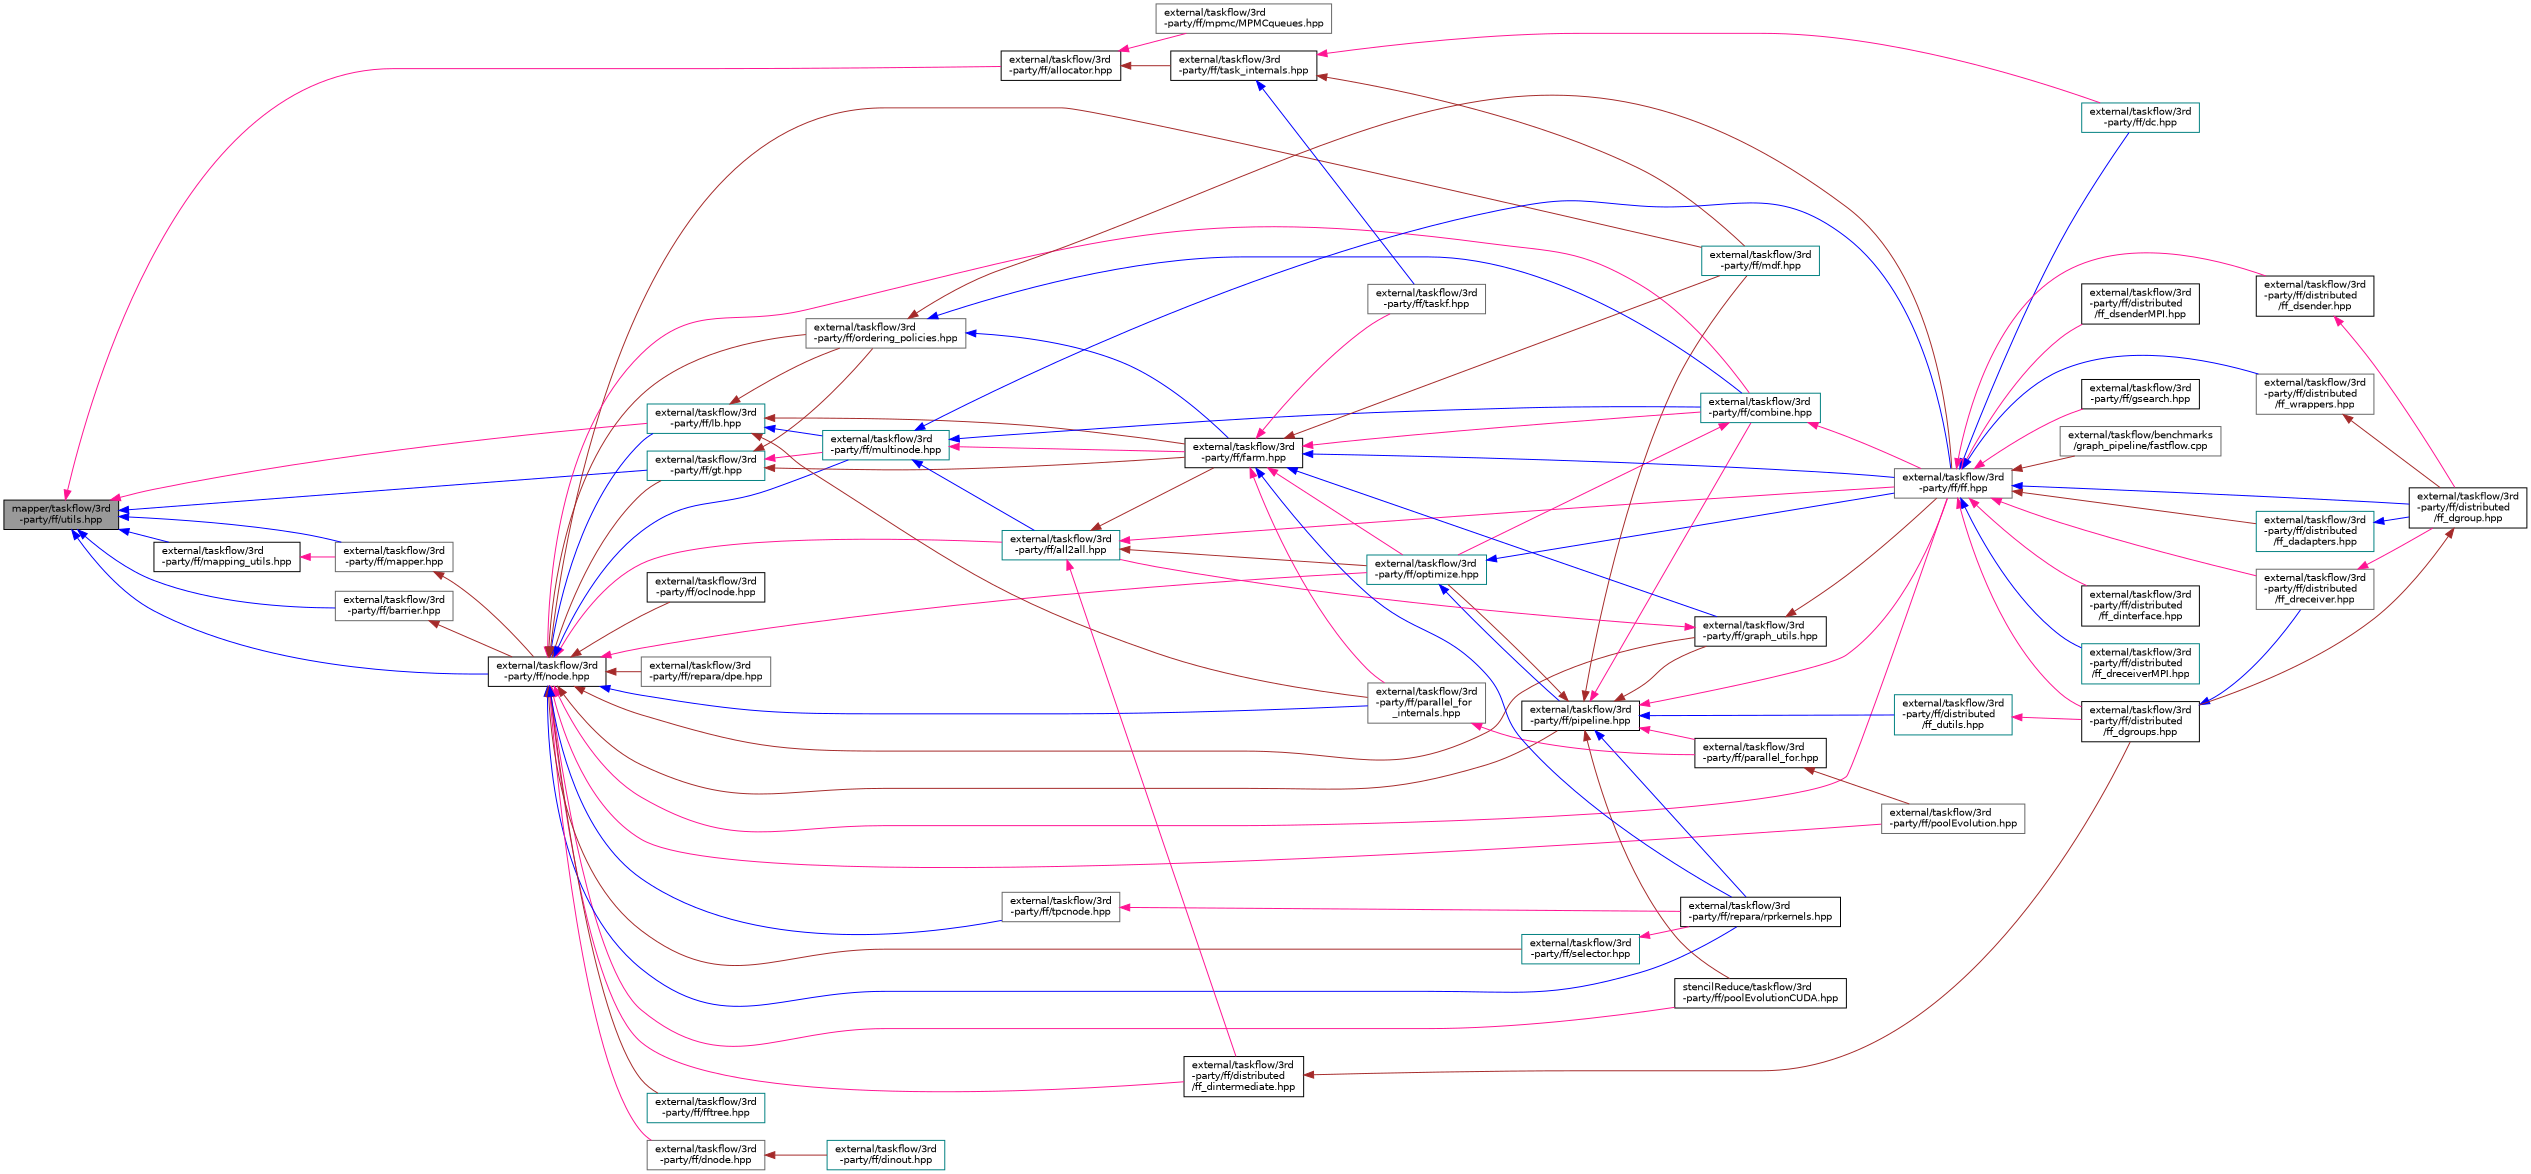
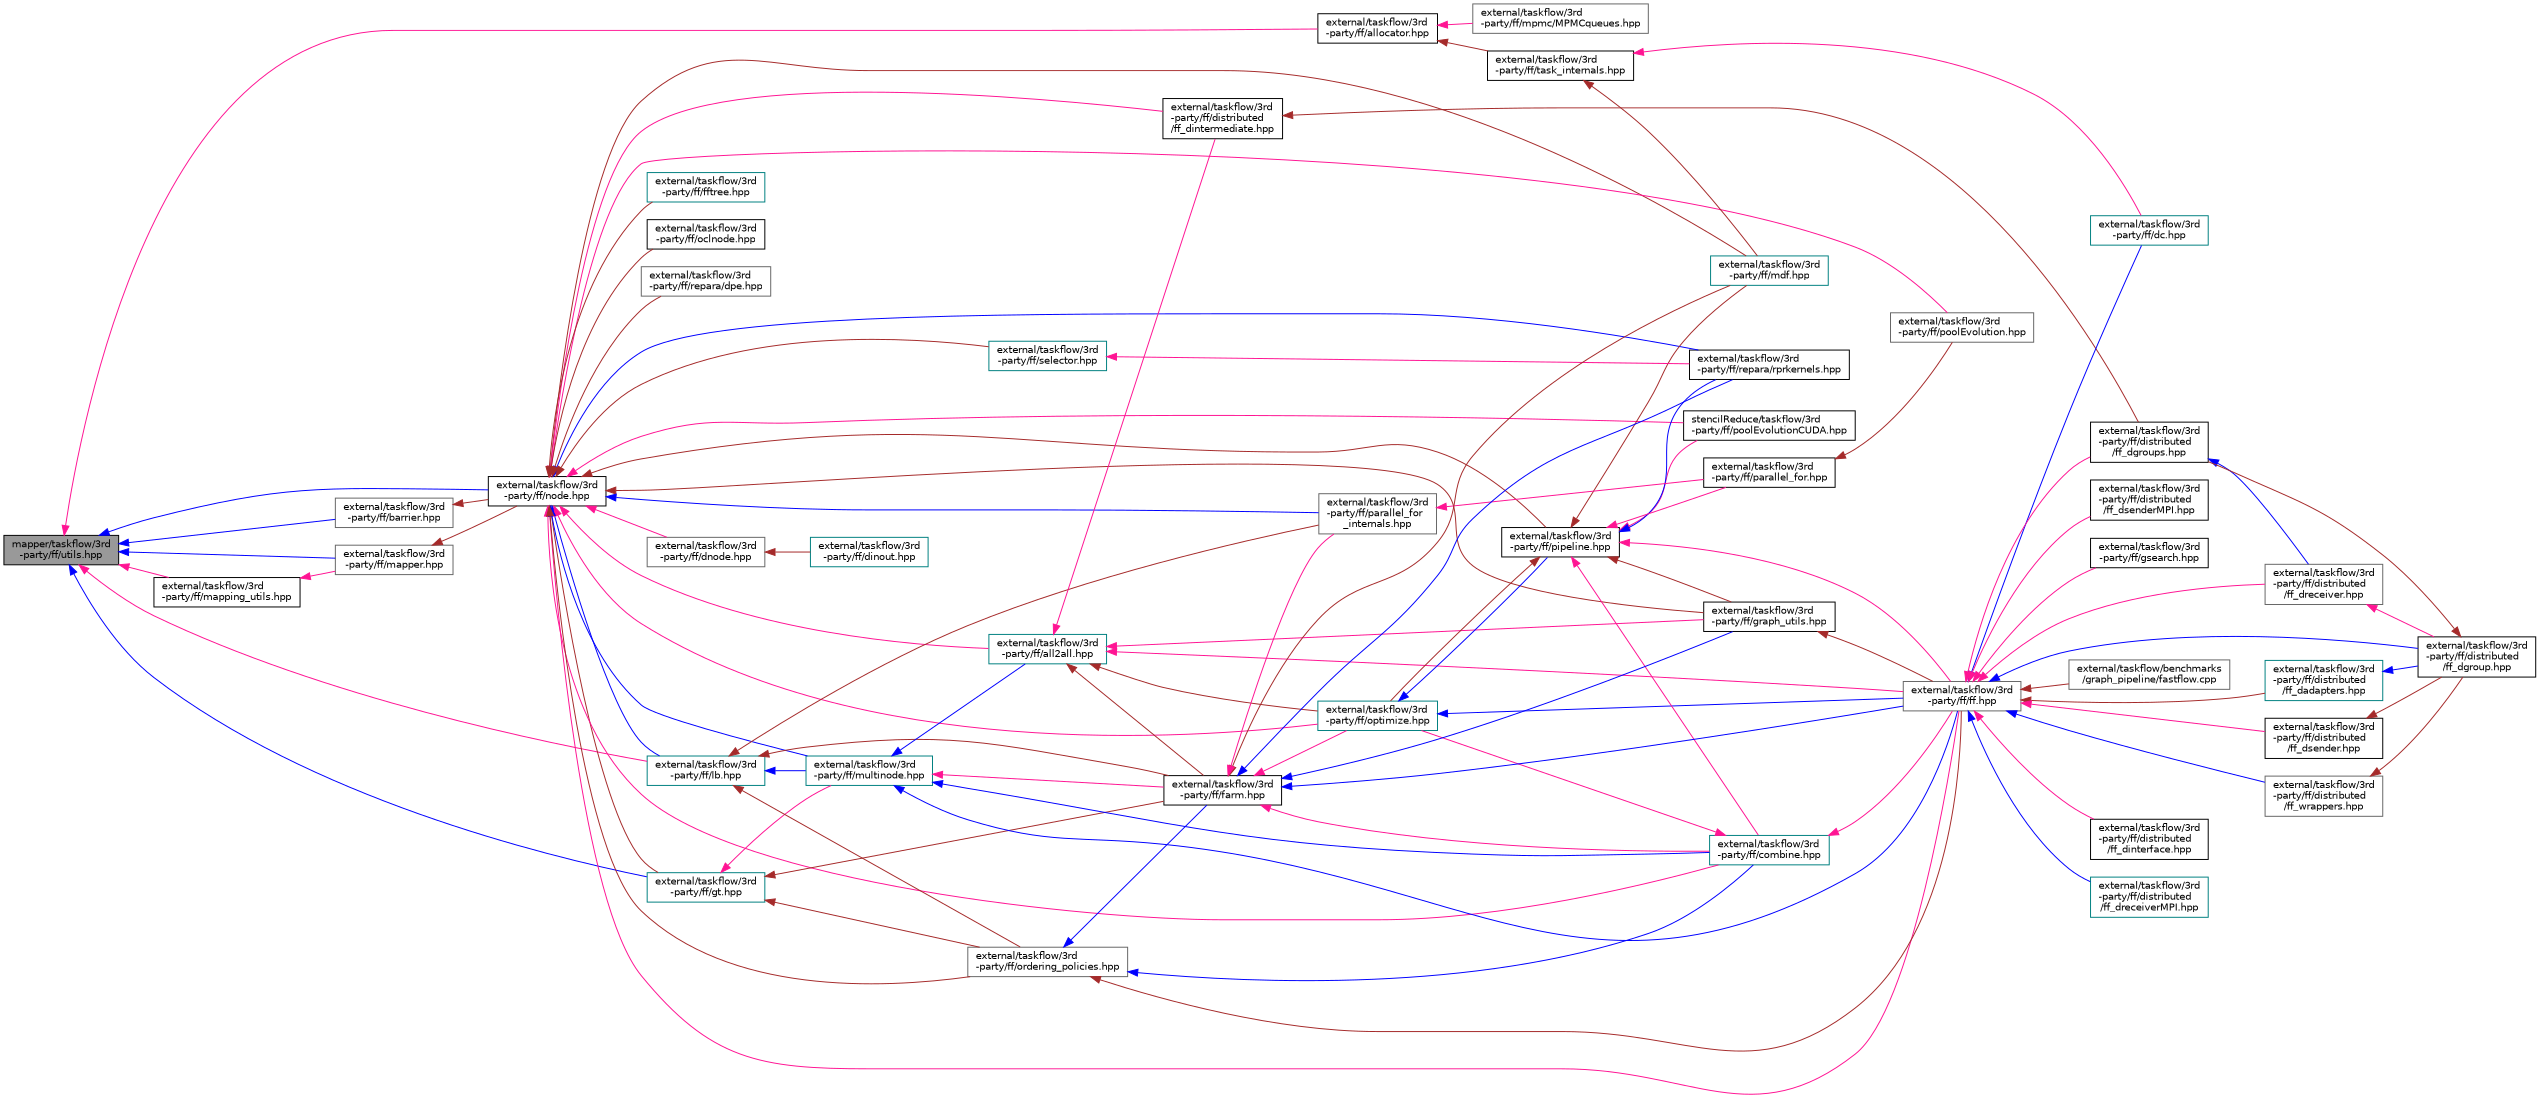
  digraph {
    rankdir=LR
    node [color=black fillcolor=white fontname=Helvetica fontsize=10 shape=box style=filled]
    edge [color=deeppink dir=back fontname=Helvetica fontsize=10 labelfontname=Helvetica labelfontsize=10 style=solid]
    n1 [fillcolor=grey60 fontcolor=black height=0.2 label="mapper/taskflow/3rd\l-party/ff/utils.hpp" width=0.4]
    n2 [height=0.2 label="external/taskflow/3rd\l-party/ff/allocator.hpp" width=0.4]
    n3 [color=gray40 height=0.2 label="external/taskflow/3rd\l-party/ff/barrier.hpp" width=0.4]
    n4 [height=0.2 label="external/taskflow/3rd\l-party/ff/node.hpp" width=0.4]
    n5 [color=teal height=0.2 label="external/taskflow/3rd\l-party/ff/gt.hpp" width=0.4]
    n6 [color=teal height=0.2 label="external/taskflow/3rd\l-party/ff/lb.hpp" width=0.4]
    n7 [color=gray40 height=0.2 label="external/taskflow/3rd\l-party/ff/mapper.hpp" width=0.4]
    n8 [height=0.2 label="external/taskflow/3rd\l-party/ff/mapping_utils.hpp" width=0.4]
    n9 [color=gray40 height=0.2 label="external/taskflow/3rd\l-party/ff/mpmc/MPMCqueues.hpp" width=0.4]
    n10 [height=0.2 label="external/taskflow/3rd\l-party/ff/task_internals.hpp" width=0.4]
    n11 [color=teal height=0.2 label="external/taskflow/3rd\l-party/ff/mdf.hpp" width=0.4]
    n12 [color=teal height=0.2 label="external/taskflow/3rd\l-party/ff/all2all.hpp" width=0.4]
    n13 [height=0.2 label="external/taskflow/3rd\l-party/ff/distributed\l/ff_dintermediate.hpp" width=0.4]
    n14 [color=teal height=0.2 label="external/taskflow/3rd\l-party/ff/combine.hpp" width=0.4]
    n15 [color=gray40 height=0.2 label="external/taskflow/3rd\l-party/ff/ff.hpp" width=0.4]
    n16 [color=teal height=0.2 label="external/taskflow/3rd\l-party/ff/optimize.hpp" width=0.4]
    n17 [height=0.2 label="external/taskflow/3rd\l-party/ff/pipeline.hpp" width=0.4]
    n18 [height=0.2 label="external/taskflow/3rd\l-party/ff/graph_utils.hpp" width=0.4]
    n19 [color=gray40 height=0.2 label="external/taskflow/3rd\l-party/ff/poolEvolution.hpp" width=0.4]
    n20 [height=0.2 label="stencilReduce/taskflow/3rd\l-party/ff/poolEvolutionCUDA.hpp" width=0.4]
    n21 [height=0.2 label="external/taskflow/3rd\l-party/ff/repara/rprkernels.hpp" width=0.4]
    n22 [color=gray40 height=0.2 label="external/taskflow/3rd\l-party/ff/parallel_for\l_internals.hpp" width=0.4]
    n23 [color=gray40 height=0.2 label="external/taskflow/3rd\l-party/ff/dnode.hpp" width=0.4]
    n24 [color=teal height=0.2 label="external/taskflow/3rd\l-party/ff/fftree.hpp" width=0.4]
    n25 [color=teal height=0.2 label="external/taskflow/3rd\l-party/ff/multinode.hpp" width=0.4]
    n26 [color=gray40 height=0.2 label="external/taskflow/3rd\l-party/ff/ordering_policies.hpp" width=0.4]
    n27 [height=0.2 label="external/taskflow/3rd\l-party/ff/oclnode.hpp" width=0.4]
    n28 [color=gray40 height=0.2 label="external/taskflow/3rd\l-party/ff/repara/dpe.hpp" width=0.4]
    n29 [color=teal height=0.2 label="external/taskflow/3rd\l-party/ff/selector.hpp" width=0.4]
-   n30 [color=gray40 height=0.2 label="external/taskflow/3rd\l-party/ff/tpcnode.hpp" width=0.4]
    n31 [height=0.2 label="external/taskflow/3rd\l-party/ff/farm.hpp" width=0.4]
    n32 [color=teal height=0.2 label="external/taskflow/3rd\l-party/ff/dc.hpp" width=0.4]
-   n33 [color=gray40 height=0.2 label="external/taskflow/3rd\l-party/ff/taskf.hpp" width=0.4]
    n34 [height=0.2 label="external/taskflow/3rd\l-party/ff/distributed\l/ff_dgroups.hpp" width=0.4]
    n35 [color=gray40 height=0.2 label="external/taskflow/3rd\l-party/ff/distributed\l/ff_dreceiver.hpp" width=0.4]
    n36 [height=0.2 label="external/taskflow/3rd\l-party/ff/distributed\l/ff_dgroup.hpp" width=0.4]
    n37 [color=teal height=0.2 label="external/taskflow/3rd\l-party/ff/distributed\l/ff_dadapters.hpp" width=0.4]
    n38 [height=0.2 label="external/taskflow/3rd\l-party/ff/distributed\l/ff_dinterface.hpp" width=0.4]
    n39 [color=teal height=0.2 label="external/taskflow/3rd\l-party/ff/distributed\l/ff_dreceiverMPI.hpp" width=0.4]
    n40 [height=0.2 label="external/taskflow/3rd\l-party/ff/distributed\l/ff_dsender.hpp" width=0.4]
    n41 [height=0.2 label="external/taskflow/3rd\l-party/ff/distributed\l/ff_dsenderMPI.hpp" width=0.4]
    n42 [color=gray40 height=0.2 label="external/taskflow/3rd\l-party/ff/distributed\l/ff_wrappers.hpp" width=0.4]
    n43 [height=0.2 label="external/taskflow/3rd\l-party/ff/gsearch.hpp" width=0.4]
    n44 [color=gray40 height=0.2 label="external/taskflow/benchmarks\l/graph_pipeline/fastflow.cpp" width=0.4]
-   n45 [color=teal height=0.2 label="external/taskflow/3rd\l-party/ff/distributed\l/ff_dutils.hpp" width=0.4]
    n46 [height=0.2 label="external/taskflow/3rd\l-party/ff/parallel_for.hpp" width=0.4]
    n47 [color=teal height=0.2 label="external/taskflow/3rd\l-party/ff/dinout.hpp" width=0.4]
    n1 -> n2
    n1 -> n3 [color=blue]
    n1 -> n4 [color=blue]
    n1 -> n5 [color=blue]
    n1 -> n6
    n1 -> n7 [color=blue]
-   n1 -> n8 [color=blue]
+   n1 -> n8
    n2 -> n9
    n2 -> n10 [color=brown]
    n3 -> n4 [color=brown]
    n4 -> n5 [color=brown]
    n4 -> n6 [color=blue]
    n4 -> n11 [color=brown]
    n4 -> n12
    n4 -> n13
    n4 -> n14
    n4 -> n15
    n4 -> n16
    n4 -> n17 [color=brown]
    n4 -> n18 [color=brown]
    n4 -> n19
    n4 -> n20
    n4 -> n21 [color=blue]
    n4 -> n22 [color=blue]
    n4 -> n23
    n4 -> n24 [color=brown]
    n4 -> n25 [color=blue]
    n4 -> n26 [color=brown]
    n4 -> n27 [color=brown]
    n4 -> n28 [color=brown]
    n4 -> n29 [color=brown]
-   n4 -> n30 [color=blue]
    n5 -> n25
    n5 -> n26 [color=brown]
    n5 -> n31 [color=brown]
    n6 -> n22 [color=brown]
    n6 -> n25 [color=blue]
    n6 -> n26 [color=brown]
    n6 -> n31 [color=brown]
    n7 -> n4 [color=brown]
    n8 -> n7
    n10 -> n11 [color=brown]
    n10 -> n32
-   n10 -> n33 [color=blue]
    n12 -> n13
    n12 -> n15
    n12 -> n16 [color=brown]
-   n18 -> n12
+   n12 -> n18
    n12 -> n31 [color=brown]
    n13 -> n34 [color=brown]
    n14 -> n15
    n14 -> n16
    n15 -> n32 [color=blue]
    n15 -> n34
    n15 -> n35
    n15 -> n36 [color=blue]
    n15 -> n37 [color=brown]
    n15 -> n38
    n15 -> n39 [color=blue]
    n15 -> n40
    n15 -> n41
    n15 -> n42 [color=blue]
    n15 -> n43
    n15 -> n44 [color=brown]
    n16 -> n15 [color=blue]
    n16 -> n17 [color=blue]
    n17 -> n11 [color=brown]
    n17 -> n14
    n17 -> n15
    n17 -> n16 [color=brown]
    n17 -> n18 [color=brown]
-   n17 -> n20 [color=brown]
+   n17 -> n20
    n17 -> n21 [color=blue]
-   n17 -> n45 [color=blue]
    n17 -> n46
    n18 -> n15 [color=brown]
    n22 -> n46
    n23 -> n47 [color=brown]
    n25 -> n12 [color=blue]
    n25 -> n14 [color=blue]
    n25 -> n15 [color=blue]
    n25 -> n31
    n26 -> n14 [color=blue]
    n26 -> n15 [color=brown]
    n26 -> n31 [color=blue]
    n29 -> n21
-   n30 -> n21
    n31 -> n11 [color=brown]
    n31 -> n14
    n31 -> n15 [color=blue]
    n31 -> n16
    n31 -> n18 [color=blue]
    n31 -> n21 [color=blue]
    n31 -> n22
-   n31 -> n33
    n34 -> n35 [color=blue]
    n35 -> n36
    n36 -> n34 [color=brown]
    n37 -> n36 [color=blue]
-   n40 -> n36
+   n40 -> n36 [color=brown]
    n42 -> n36 [color=brown]
-   n45 -> n34
    n46 -> n19 [color=brown]
  }
